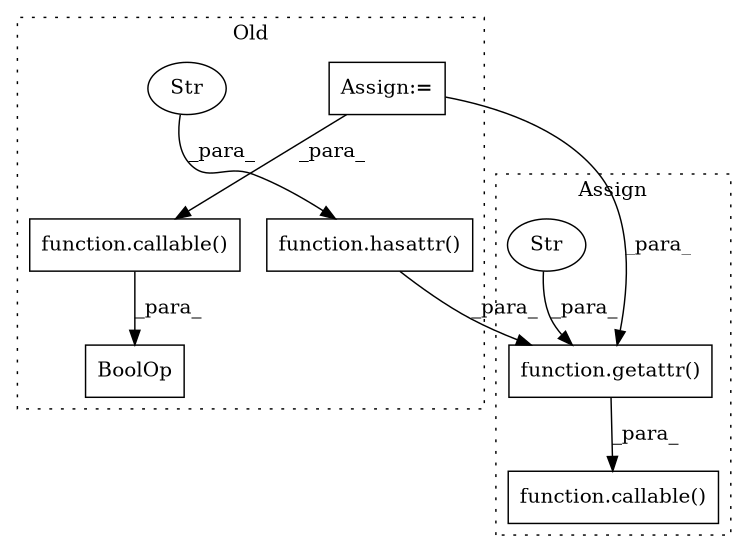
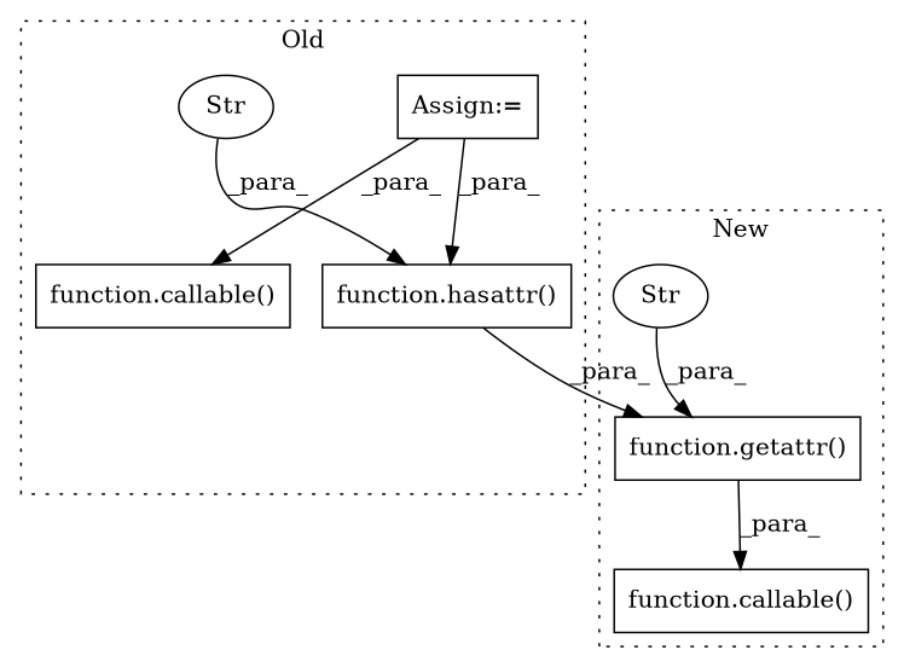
  digraph {
    node [a=75 l="9,1" shape=box]
    n1 [label="function.callable()" s="17025,17051"]
    n2 [a=68 l=3 label="Assign:=" s=16952]
-   n3 [a=72 l=61 label=BoolOp s=16991]
    n4 [l="8,1" label="function.hasattr()" s="16991,17019"]
    n5 [a=66 l=11 label=Str s=17008 shape=ellipse]
    n6 [label="function.callable()" s="16923,16984"]
    n7 [l="8,1" label="function.getattr()" s="16932,16983"]
    n8 [a=66 l=11 label=Str s=16966 shape=ellipse]
    subgraph cluster_1 {
      label=Old
      style=dotted
      n1
      n2
-     n3
      n4
      n5
    }
    subgraph cluster_2 {
-     label=Assign
+     label=New
      style=dotted
      n6
      n7
      n8
    }
-   n1 -> n3 [label=_para_]
    n2 -> n1 [label=_para_]
-   n2 -> n7 [label=_para_]
+   n2 -> n4 [label=_para_]
    n4 -> n7 [label=_para_]
    n5 -> n4 [label=_para_]
    n7 -> n6 [label=_para_]
    n8 -> n7 [label=_para_]
  }
